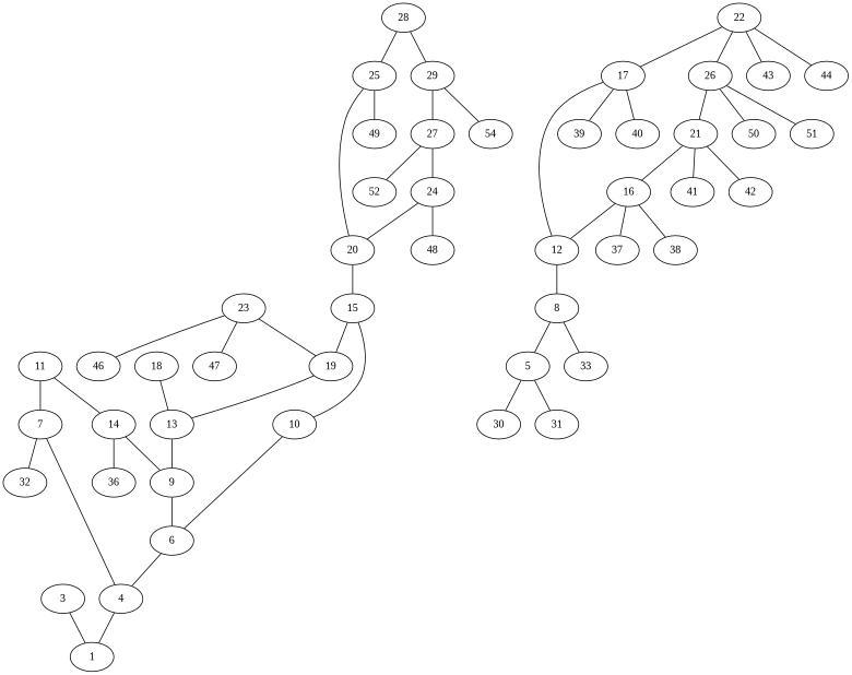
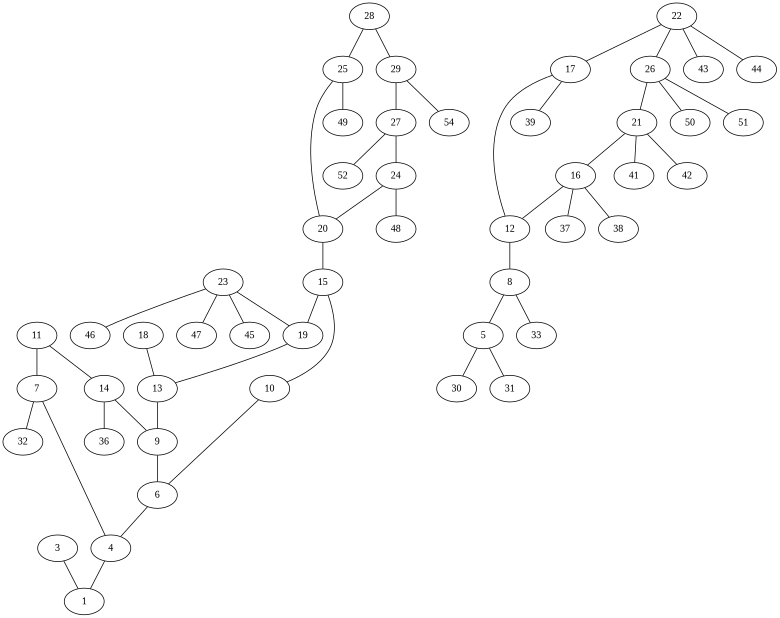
  graph {
    fontname="Liberation Serif"
    node [chem=C fontname="Liberation Serif"]
    edge [fontname="Liberation Serif" valence=1]
    1
    3 [chem=O]
    4
    5
    30 [chem=H]
    31 [chem=H]
    6
    7
    32 [chem=H]
    8
    33 [chem=H]
    9
    10 [chem=O]
    11
    14
    36 [chem=H]
    12 [chem=N]
    13
    15
    19
    16
    37 [chem=H]
    38 [chem=H]
    17
    39 [chem=H]
-   40 [chem=H]
    18 [chem=O]
    20
    21
    41 [chem=H]
    42 [chem=H]
    22
    26
    43 [chem=H]
    44 [chem=H]
    50 [chem=H]
    51 [chem=H]
    23
+   45 [chem=H]
    46 [chem=H]
    47 [chem=H]
    24
    48 [chem=H]
    25
    49 [chem=H]
    27
    52 [chem=H]
    28
    29
    54 [chem=H]
    3 -- 1 [valence=2]
    4 -- 1
    5 -- 30
    5 -- 31
    6 -- 4 [valence=2]
    7 -- 4
    7 -- 32
    8 -- 5
    8 -- 33
    9 -- 6
    10 -- 6
    11 -- 7 [valence=2]
    11 -- 14
    14 -- 9 [valence=2]
    14 -- 36
    12 -- 8
    13 -- 9
    15 -- 10
    15 -- 19 [valence=2]
    19 -- 13
    16 -- 12
    16 -- 37
    16 -- 38
    17 -- 12
    17 -- 39
-   17 -- 40
    18 -- 13 [valence=2]
    20 -- 15
    21 -- 16
    21 -- 41
    21 -- 42
    22 -- 17
    22 -- 26
    22 -- 43
    22 -- 44
    26 -- 21
    26 -- 50
    26 -- 51
    23 -- 19
+   23 -- 45
    23 -- 46
    23 -- 47
    24 -- 20 [valence=2]
    24 -- 48
    25 -- 20
    25 -- 49
    27 -- 24
    27 -- 52
    28 -- 25 [valence=2]
    28 -- 29
    29 -- 27 [valence=2]
    29 -- 54
  }
